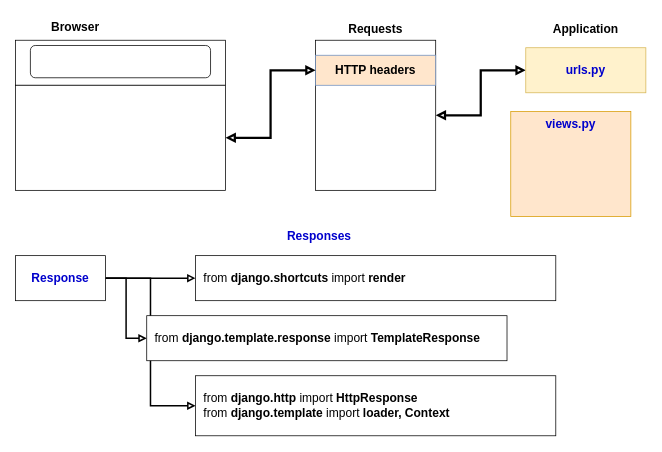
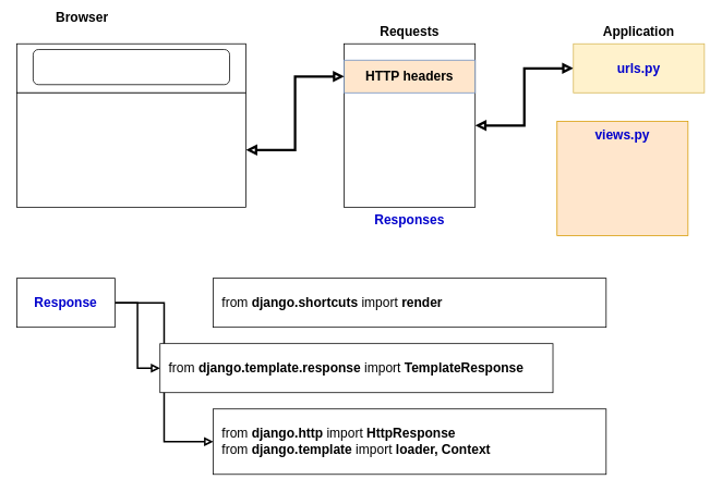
  <mxCell id="0" />
  <mxCell id="1" parent="0" />
  <mxCell id="2" style="edgeStyle=orthogonalEdgeStyle;rounded=0;orthogonalLoop=1;jettySize=auto;html=1;exitX=1;exitY=0.5;exitDx=0;exitDy=0;entryX=0;entryY=0.5;entryDx=0;entryDy=0;fontSize=16;endArrow=block;endFill=0;startArrow=block;startFill=0;strokeWidth=3;fontStyle=1" parent="1" source="3" target="11" edge="1"><mxGeometry relative="1" as="geometry" /></mxCell>
  <mxCell id="3" value="" style="rounded=0;whiteSpace=wrap;html=1;fontSize=16;" parent="1" vertex="1"><mxGeometry x="420" y="53" width="160" height="200" as="geometry" /></mxCell>
  <mxCell id="4" value="HTTP headers" style="rounded=0;whiteSpace=wrap;html=1;fontSize=16;fillColor=#ffe6cc;strokeColor=#6c8ebf;fontStyle=1;" parent="1" vertex="1"><mxGeometry x="420" y="73" width="160" height="40" as="geometry" /></mxCell>
  <mxCell id="5" value="Requests" style="text;html=1;strokeColor=none;fillColor=none;align=center;verticalAlign=middle;whiteSpace=wrap;rounded=0;fontSize=16;fontStyle=1" parent="1" vertex="1"><mxGeometry x="420" y="23" width="160" height="30" as="geometry" /></mxCell>
  <mxCell id="6" value="" style="rounded=0;whiteSpace=wrap;html=1;fontSize=16;" parent="1" vertex="1"><mxGeometry x="20" y="53" width="280" height="60" as="geometry" /></mxCell>
  <mxCell id="7" value="" style="rounded=1;whiteSpace=wrap;html=1;fontSize=16;" parent="1" vertex="1"><mxGeometry x="40" y="60" width="240" height="43" as="geometry" /></mxCell>
  <mxCell id="8" style="edgeStyle=orthogonalEdgeStyle;rounded=0;orthogonalLoop=1;jettySize=auto;html=1;exitX=1;exitY=0.5;exitDx=0;exitDy=0;entryX=0;entryY=0.5;entryDx=0;entryDy=0;fontSize=16;endArrow=block;endFill=0;startArrow=block;startFill=0;strokeWidth=3;fontStyle=1" parent="1" source="9" target="4" edge="1"><mxGeometry relative="1" as="geometry" /></mxCell>
  <mxCell id="9" value="" style="rounded=0;whiteSpace=wrap;html=1;fontSize=16;" parent="1" vertex="1"><mxGeometry x="20" y="113" width="280" height="140" as="geometry" /></mxCell>
- <mxCell id="10" value="Browser" style="text;html=1;strokeColor=none;fillColor=none;align=center;verticalAlign=middle;whiteSpace=wrap;rounded=0;fontSize=16;fontStyle=1" parent="1" vertex="1"><mxGeometry x="20" y="20" width="160" height="30" as="geometry" /></mxCell>
- <mxCell id="11" value="urls.py" style="rounded=0;whiteSpace=wrap;html=1;fontSize=16;fillColor=#fff2cc;strokeColor=#d6b656;fontStyle=1;fontColor=#0000CC;" parent="1" vertex="1"><mxGeometry x="700" y="63" width="160" height="60" as="geometry" /></mxCell>
+ <mxCell id="10" value="Browser" style="text;html=1;strokeColor=none;fillColor=none;align=center;verticalAlign=middle;whiteSpace=wrap;rounded=0;fontSize=16;fontStyle=1" parent="1" vertex="1"><mxGeometry x="20" y="5" width="160" height="30" as="geometry" /></mxCell>
+ <mxCell id="11" value="urls.py" style="rounded=0;whiteSpace=wrap;html=1;fontSize=16;fillColor=#fff2cc;strokeColor=#d6b656;fontStyle=1;fontColor=#0000CC;" parent="1" vertex="1"><mxGeometry x="700" y="53" width="160" height="60" as="geometry" /></mxCell>
  <mxCell id="12" value="views.py" style="rounded=0;whiteSpace=wrap;html=1;fontSize=16;fillColor=#ffe6cc;strokeColor=#d79b00;verticalAlign=top;fontStyle=1;fontColor=#0000CC;" parent="1" vertex="1"><mxGeometry x="680" y="148" width="160" height="140" as="geometry" /></mxCell>
  <mxCell id="13" value="Application" style="text;html=1;strokeColor=none;fillColor=none;align=center;verticalAlign=middle;whiteSpace=wrap;rounded=0;fontSize=16;fontStyle=1" parent="1" vertex="1"><mxGeometry x="700" y="23" width="160" height="30" as="geometry" /></mxCell>
- <mxCell id="14" value="Responses" style="text;html=1;strokeColor=none;fillColor=none;align=center;verticalAlign=middle;whiteSpace=wrap;rounded=0;fontSize=16;fontStyle=1;fontColor=#0000CC;" parent="1" vertex="1"><mxGeometry x="345" y="298" width="160" height="30" as="geometry" /></mxCell>
- <mxCell id="15" style="edgeStyle=orthogonalEdgeStyle;rounded=0;orthogonalLoop=1;jettySize=auto;html=1;exitX=1;exitY=0.5;exitDx=0;exitDy=0;startArrow=none;startFill=0;endArrow=block;endFill=0;strokeWidth=2;fontSize=16;fontColor=#000000;fontStyle=1" parent="1" source="18" target="20" edge="1"><mxGeometry relative="1" as="geometry" /></mxCell>
+ <mxCell id="14" value="Responses" style="text;html=1;strokeColor=none;fillColor=none;align=center;verticalAlign=middle;whiteSpace=wrap;rounded=0;fontSize=16;fontStyle=1;fontColor=#0000CC;" parent="1" vertex="1"><mxGeometry x="420" y="253" width="160" height="30" as="geometry" /></mxCell>
  <mxCell id="16" style="edgeStyle=orthogonalEdgeStyle;rounded=0;orthogonalLoop=1;jettySize=auto;html=1;exitX=1;exitY=0.5;exitDx=0;exitDy=0;entryX=0;entryY=0.5;entryDx=0;entryDy=0;startArrow=none;startFill=0;endArrow=block;endFill=0;strokeWidth=2;fontSize=16;fontColor=#000000;fontStyle=1" parent="1" source="18" target="19" edge="1"><mxGeometry relative="1" as="geometry" /></mxCell>
  <mxCell id="17" style="edgeStyle=orthogonalEdgeStyle;rounded=0;orthogonalLoop=1;jettySize=auto;html=1;exitX=1;exitY=0.5;exitDx=0;exitDy=0;entryX=0;entryY=0.5;entryDx=0;entryDy=0;startArrow=none;startFill=0;endArrow=block;endFill=0;strokeWidth=2;fontSize=16;fontColor=#000000;fontStyle=1" parent="1" source="18" target="21" edge="1"><mxGeometry relative="1" as="geometry" /></mxCell>
  <mxCell id="18" value="Response" style="rounded=0;whiteSpace=wrap;html=1;fontSize=16;fontColor=#0000CC;fontStyle=1" parent="1" vertex="1"><mxGeometry x="20" y="340" width="120" height="60" as="geometry" /></mxCell>
  <mxCell id="19" value="&amp;nbsp; from &lt;b&gt;django.template.response&lt;/b&gt; import &lt;b&gt;TemplateResponse&lt;/b&gt;" style="rounded=0;whiteSpace=wrap;html=1;fontSize=16;fontColor=#000000;align=left;" parent="1" vertex="1"><mxGeometry x="195" y="420" width="480" height="60" as="geometry" /></mxCell>
  <mxCell id="20" value="&amp;nbsp; from &lt;b&gt;django.shortcuts&lt;/b&gt; import &lt;b&gt;render&lt;/b&gt;" style="rounded=0;whiteSpace=wrap;html=1;fontSize=16;fontColor=#000000;align=left;" parent="1" vertex="1"><mxGeometry x="260" y="340" width="480" height="60" as="geometry" /></mxCell>
  <mxCell id="21" value="&amp;nbsp; from &lt;b&gt;django.http&lt;/b&gt; import &lt;b&gt;HttpResponse&lt;/b&gt;&lt;br&gt;&amp;nbsp; from &lt;b&gt;django.template&lt;/b&gt;&amp;nbsp;import &lt;b&gt;loader, Context&lt;/b&gt;" style="rounded=0;whiteSpace=wrap;html=1;fontSize=16;fontColor=#000000;align=left;" parent="1" vertex="1"><mxGeometry x="260" y="500" width="480" height="80" as="geometry" /></mxCell>
